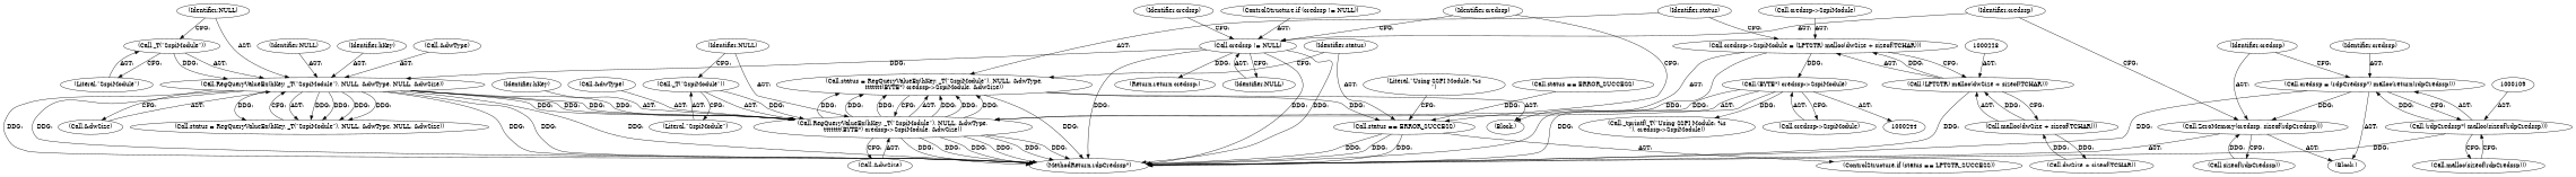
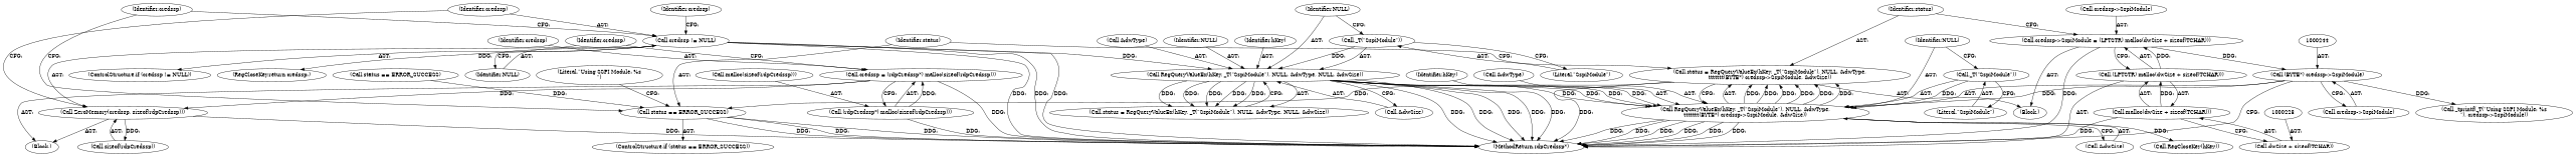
  digraph {
    n1 [label="(Call,status = RegQueryValueEx(hKey, _T(\"SspiModule\"), NULL, &dwType,\n\t\t\t\t\t\t\t(BYTE*) credssp->SspiModule, &dwSize))"]
    n2 [label="(Call,RegQueryValueEx(hKey, _T(\"SspiModule\"), NULL, &dwType,\n\t\t\t\t\t\t\t(BYTE*) credssp->SspiModule, &dwSize))"]
    n3 [label="(Call,status == ERROR_SUCCESS)"]
    n4 [label="(MethodReturn,rdpCredssp*)"]
    n5 [label="(Block,)"]
    n6 [label="(Call,&dwSize)"]
-   n8 [label="(ControlStructure,if (status == LPTSTR_SUCCESS))"]
+   n7 [label="(Call,RegCloseKey(hKey))"]
+   n8 [label="(ControlStructure,if (status == ERROR_SUCCESS))"]
    n9 [label="(Call,RegQueryValueEx(hKey, _T(\"SspiModule\"), NULL, &dwType, NULL, &dwSize))"]
    n10 [label="(Call,&dwSize)"]
    n11 [label="(Call,status = RegQueryValueEx(hKey, _T(\"SspiModule\"), NULL, &dwType, NULL, &dwSize))"]
    n12 [label="(Call,_T(\"SspiModule\"))"]
    n13 [label="(Literal,\"SspiModule\")"]
    n14 [label="(Call,credssp != NULL)"]
    n15 [label="(ControlStructure,if (credssp != NULL))"]
-   n16 [label="(Return,return credssp;)"]
+   n16 [label="(RegCloseKey,return credssp;)"]
    n17 [label="(Identifier,NULL)"]
    n18 [label="(Call,ZeroMemory(credssp, sizeof(rdpCredssp)))"]
    n19 [label="(Block,)"]
    n20 [label="(Call,sizeof(rdpCredssp))"]
-   n21 [label="(Call,credssp = (rdpCredssp*) malloc(return(rdpCredssp)))"]
+   n21 [label="(Call,credssp = (rdpCredssp*) malloc(sizeof(rdpCredssp)))"]
    n22 [label="(Call,(rdpCredssp*) malloc(sizeof(rdpCredssp)))"]
    n23 [label="(Call,malloc(sizeof(rdpCredssp)))"]
    n24 [label="(Call,_T(\"SspiModule\"))"]
    n25 [label="(Literal,\"SspiModule\")"]
    n26 [label="(Call,(BYTE*) credssp->SspiModule)"]
    n27 [label="(Call,_tprintf(_T(\"Using SSPI Module: %s\n\"), credssp->SspiModule))"]
    n28 [label="(Call,credssp->SspiModule)"]
    n29 [label="(Call,credssp->SspiModule = (LPTSTR) malloc(dwSize + sizeof(TCHAR)))"]
    n30 [label="(Call,(LPTSTR) malloc(dwSize + sizeof(TCHAR)))"]
    n31 [label="(Call,malloc(dwSize + sizeof(TCHAR)))"]
    n32 [label="(Call,dwSize + sizeof(TCHAR))"]
    n33 [label="(Identifier,credssp)"]
    n34 [label="(Identifier,hKey)"]
    n35 [label="(Call,&dwType)"]
    n36 [label="(Identifier,NULL)"]
    n37 [label="(Identifier,NULL)"]
    n38 [label="(Identifier,credssp)"]
    n39 [label="(Identifier,NULL)"]
    n40 [label="(Call,credssp->SspiModule)"]
    n41 [label="(Identifier,credssp)"]
    n42 [label="(Literal,\"Using SSPI Module: %s\n\")"]
    n43 [label="(Identifier,status)"]
    n44 [label="(Call,&dwType)"]
    n45 [label="(Call,status == ERROR_SUCCESS)"]
    n46 [label="(Identifier,hKey)"]
    n47 [label="(Identifier,credssp)"]
    n48 [label="(Identifier,credssp)"]
    n49 [label="(Identifier,status)"]
-   1000109
    1000244
    1000228
    n1 -> n2 [label="CFG: "]
    n1 -> n3 [label="DDG: "]
    n1 -> n4 [label="DDG: "]
    n1 -> n5 [label="AST: "]
    n2 -> n1 [label="AST: "]
    n2 -> n1 [label="DDG: "]
    n2 -> n1 [label="DDG: "]
    n2 -> n1 [label="DDG: "]
    n2 -> n1 [label="DDG: "]
    n2 -> n1 [label="DDG: "]
    n2 -> n1 [label="DDG: "]
    n2 -> n4 [label="DDG: "]
    n2 -> n4 [label="DDG: "]
    n2 -> n4 [label="DDG: "]
    n2 -> n4 [label="DDG: "]
    n2 -> n4 [label="DDG: "]
    n2 -> n4 [label="DDG: "]
    n2 -> n6 [label="CFG: "]
+   n2 -> n7 [label="DDG: "]
    n3 -> n4 [label="DDG: "]
    n3 -> n4 [label="DDG: "]
    n3 -> n4 [label="DDG: "]
    n3 -> n8 [label="AST: "]
    n6 -> n2 [label="AST: "]
    n9 -> n2 [label="DDG: "]
    n9 -> n2 [label="DDG: "]
    n9 -> n2 [label="DDG: "]
    n9 -> n2 [label="DDG: "]
    n9 -> n4 [label="DDG: "]
    n9 -> n4 [label="DDG: "]
    n9 -> n4 [label="DDG: "]
    n9 -> n4 [label="DDG: "]
    n9 -> n4 [label="DDG: "]
    n9 -> n10 [label="CFG: "]
    n9 -> n11 [label="AST: "]
    n9 -> n11 [label="DDG: "]
    n9 -> n11 [label="DDG: "]
    n9 -> n11 [label="DDG: "]
    n9 -> n11 [label="DDG: "]
    n9 -> n11 [label="DDG: "]
    n10 -> n9 [label="AST: "]
    n11 -> n9 [label="CFG: "]
    n12 -> n9 [label="AST: "]
    n12 -> n9 [label="DDG: "]
    n12 -> n13 [label="CFG: "]
    n13 -> n12 [label="AST: "]
    n14 -> n4 [label="DDG: "]
    n14 -> n4 [label="DDG: "]
    n14 -> n4 [label="DDG: "]
    n14 -> n9 [label="DDG: "]
-   n15 -> n14 [label="AST: "]
+   n14 -> n15 [label="AST: "]
    n14 -> n16 [label="DDG: "]
    n14 -> n17 [label="CFG: "]
    n17 -> n14 [label="AST: "]
-   n18 -> n4 [label="AST: "]
+   n18 -> n4 [label="DDG: "]
    n18 -> n19 [label="AST: "]
-   n18 -> n20 [label="CFG: "]
-   n20 -> n18 [label="DDG: "]
+   n18 -> n20 [label="DDG: "]
+   n20 -> n18 [label="AST: "]
    n21 -> n4 [label="DDG: "]
    n21 -> n18 [label="DDG: "]
    n21 -> n19 [label="AST: "]
    n21 -> n22 [label="CFG: "]
    n22 -> n4 [label="DDG: "]
    n22 -> n21 [label="AST: "]
    n22 -> n21 [label="DDG: "]
-   n22 -> n23 [label="CFG: "]
-   n23 -> n22 [label="CFG: "]
+   n23 -> n22 [label="AST: "]
    n24 -> n2 [label="AST: "]
    n24 -> n2 [label="DDG: "]
    n24 -> n25 [label="CFG: "]
    n25 -> n24 [label="AST: "]
    n26 -> n2 [label="AST: "]
    n26 -> n2 [label="DDG: "]
-   n26 -> n4 [label="DDG: "]
+   n26 -> n4 [label="CFG: "]
    n26 -> n27 [label="DDG: "]
    n26 -> n28 [label="CFG: "]
    n28 -> n26 [label="AST: "]
    n29 -> n4 [label="DDG: "]
    n29 -> n5 [label="AST: "]
    n29 -> n26 [label="DDG: "]
    n29 -> n30 [label="CFG: "]
-   n30 -> n4 [label="DDG: "]
+   n30 -> n4 [label="AST: "]
    n30 -> n29 [label="AST: "]
    n30 -> n29 [label="DDG: "]
-   n30 -> n31 [label="CFG: "]
+   n30 -> n31 [label="AST: "]
+   n31 -> n4 [label="DDG: "]
    n31 -> n30 [label="AST: "]
    n31 -> n30 [label="DDG: "]
-   n31 -> n32 [label="DDG: "]
-   n32 -> n31 [label="DDG: "]
+   n31 -> n32 [label="CFG: "]
+   n32 -> n31 [label="AST: "]
    n33 -> n14 [label="CFG: "]
    n34 -> n2 [label="AST: "]
    n35 -> n9 [label="AST: "]
    n36 -> n9 [label="AST: "]
    n37 -> n2 [label="AST: "]
    n37 -> n24 [label="CFG: "]
    n38 -> n14 [label="AST: "]
    n38 -> n18 [label="CFG: "]
    n39 -> n9 [label="AST: "]
    n39 -> n12 [label="CFG: "]
    n40 -> n29 [label="AST: "]
    n41 -> n18 [label="AST: "]
    n41 -> n21 [label="CFG: "]
    n42 -> n3 [label="CFG: "]
    n43 -> n1 [label="AST: "]
    n43 -> n29 [label="CFG: "]
    n44 -> n2 [label="AST: "]
    n45 -> n3 [label="DDG: "]
    n46 -> n9 [label="AST: "]
    n47 -> n21 [label="AST: "]
    n48 -> n3 [label="CFG: "]
    n48 -> n14 [label="CFG: "]
    n49 -> n1 [label="CFG: "]
    n49 -> n3 [label="AST: "]
-   1000109 -> n22 [label="AST: "]
-   n26 -> 1000244 [label="AST: "]
-   1000228 -> n30 [label="AST: "]
+   1000244 -> n26 [label="AST: "]
+   1000228 -> n32 [label="AST: "]
  }
